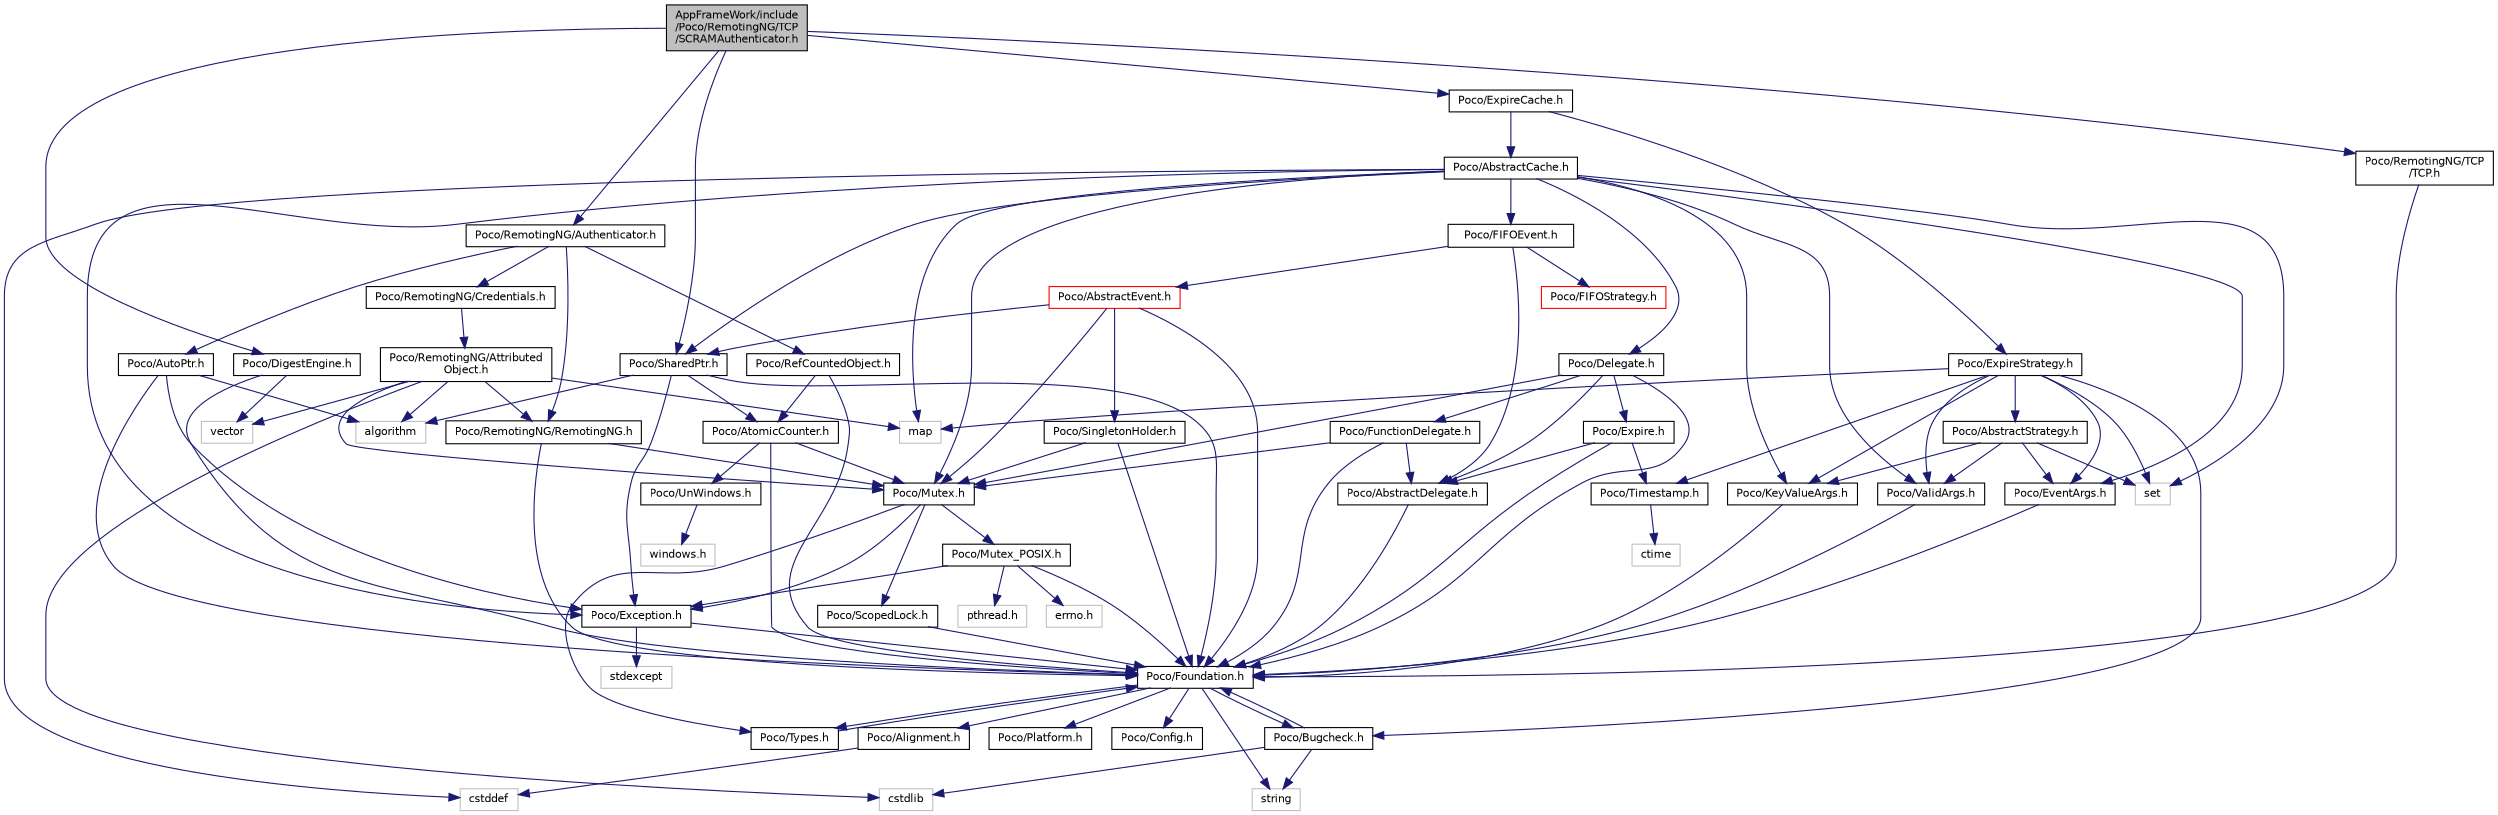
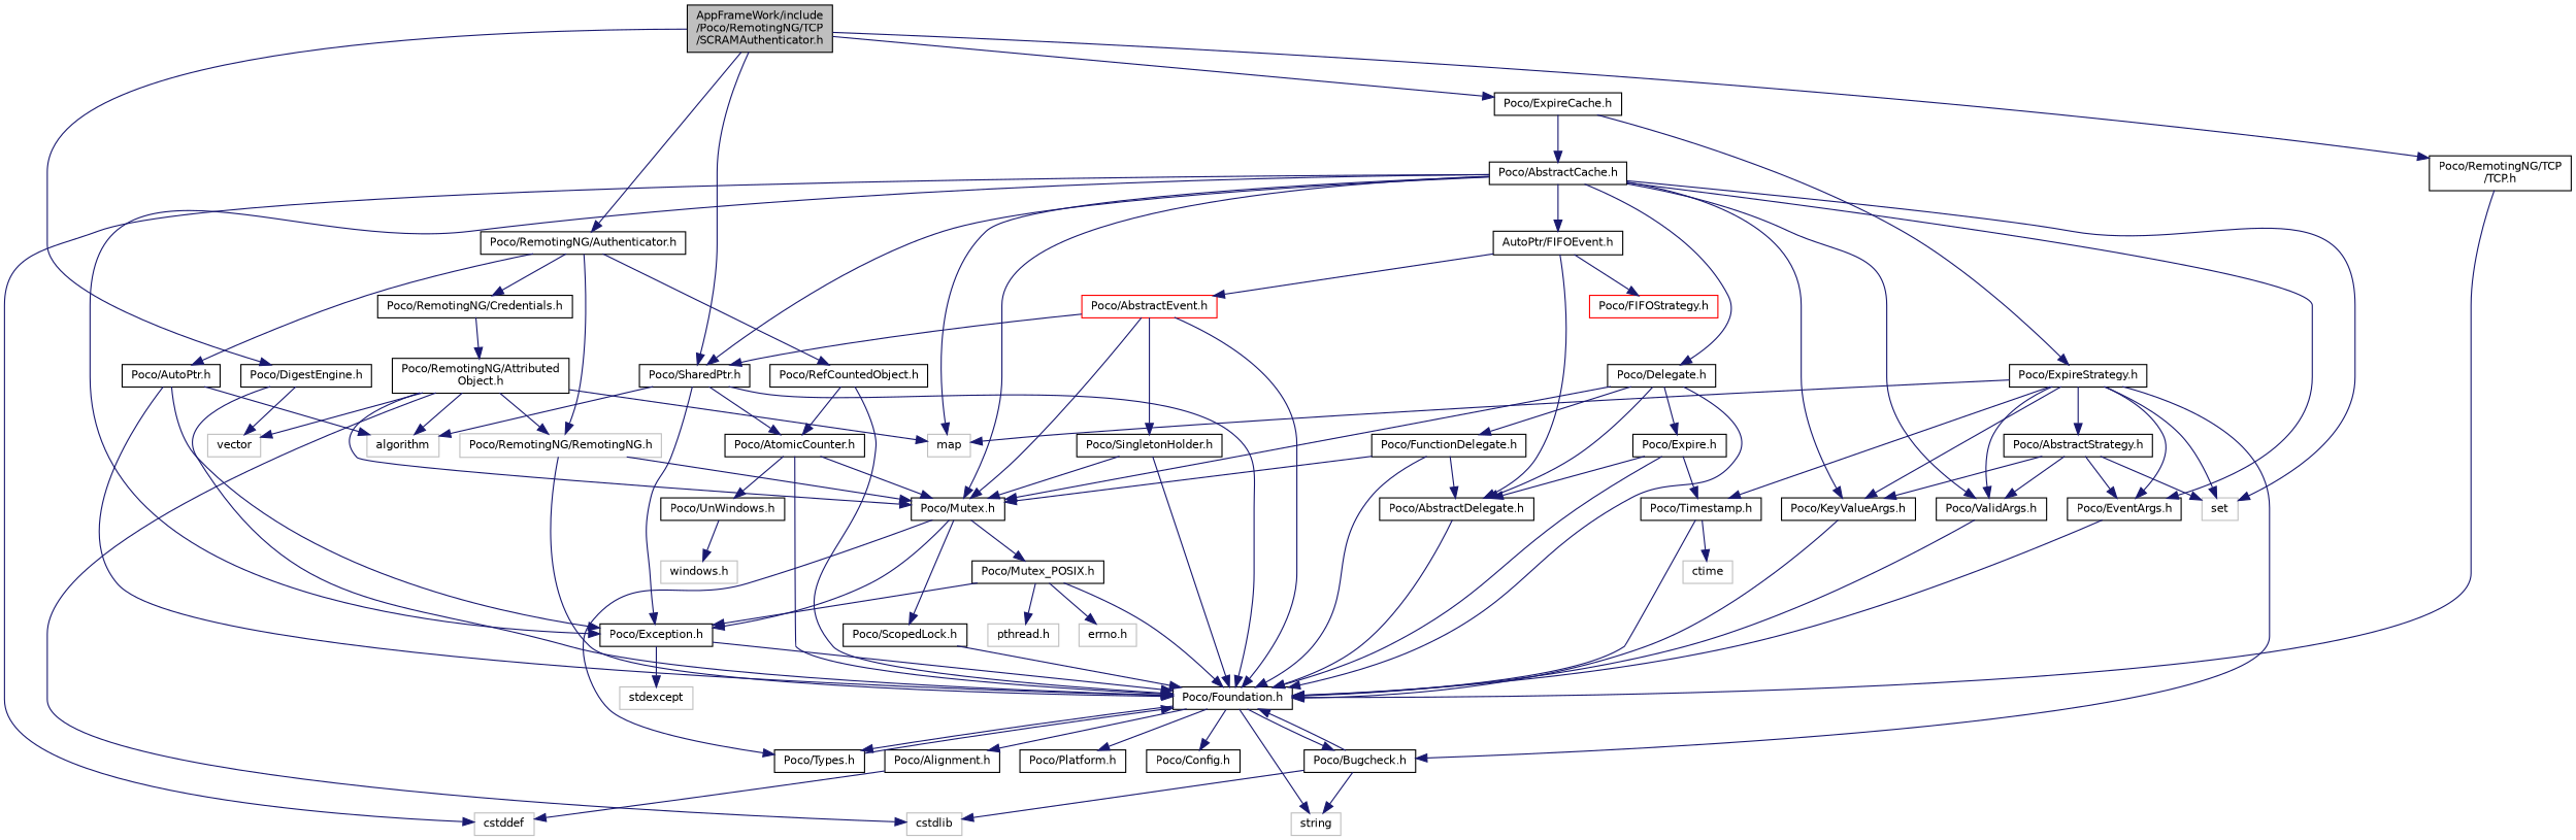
  digraph {
    node [color=black fillcolor=white fontname=Helvetica fontsize=10 shape=record style=filled]
    edge [color=midnightblue fontname=Helvetica fontsize=10 labelfontname=Helvetica labelfontsize=10 style=solid]
    n1 [fillcolor=grey75 fontcolor=black height=0.2 label="AppFrameWork/include\l/Poco/RemotingNG/TCP\l/SCRAMAuthenticator.h" width=0.4]
    n2 [height=0.2 label="Poco/RemotingNG/TCP\l/TCP.h" width=0.4]
    n3 [height=0.2 label="Poco/RemotingNG/Authenticator.h" width=0.4]
    n4 [height=0.2 label="Poco/DigestEngine.h" width=0.4]
    n5 [height=0.2 label="Poco/ExpireCache.h" width=0.4]
    n6 [height=0.2 label="Poco/SharedPtr.h" width=0.4]
    n7 [height=0.2 label="Poco/Foundation.h" width=0.4]
-   n8 [height=0.2 label="Poco/RemotingNG/RemotingNG.h" width=0.4]
+   n8 [color=grey75 height=0.2 label="Poco/RemotingNG/RemotingNG.h" width=0.4]
    n9 [height=0.2 label="Poco/RemotingNG/Credentials.h" width=0.4]
    n10 [height=0.2 label="Poco/AutoPtr.h" width=0.4]
    n11 [height=0.2 label="Poco/RefCountedObject.h" width=0.4]
    n12 [color=grey75 height=0.2 label=vector width=0.4]
    n13 [height=0.2 label="Poco/AbstractCache.h" width=0.4]
    n14 [height=0.2 label="Poco/ExpireStrategy.h" width=0.4]
    n15 [height=0.2 label="Poco/Exception.h" width=0.4]
    n16 [color=grey75 height=0.2 label=algorithm width=0.4]
    n17 [height=0.2 label="Poco/AtomicCounter.h" width=0.4]
    n18 [height=0.2 label="Poco/Config.h" width=0.4]
    n19 [height=0.2 label="Poco/Platform.h" width=0.4]
    n20 [height=0.2 label="Poco/Alignment.h" width=0.4]
    n21 [height=0.2 label="Poco/Bugcheck.h" width=0.4]
    n22 [color=grey75 height=0.2 label=string width=0.4]
    n23 [height=0.2 label="Poco/Types.h" width=0.4]
    n24 [color=grey75 height=0.2 label=cstddef width=0.4]
    n25 [color=grey75 height=0.2 label=cstdlib width=0.4]
    n26 [height=0.2 label="Poco/Mutex.h" width=0.4]
    n27 [height=0.2 label="Poco/RemotingNG/Attributed\lObject.h" width=0.4]
    n28 [height=0.2 label="Poco/ScopedLock.h" width=0.4]
    n29 [height=0.2 label="Poco/Mutex_POSIX.h" width=0.4]
    n30 [color=grey75 height=0.2 label=stdexcept width=0.4]
    n31 [color=grey75 height=0.2 label="pthread.h" width=0.4]
    n32 [color=grey75 height=0.2 label="errno.h" width=0.4]
    n33 [color=grey75 height=0.2 label=map width=0.4]
    n34 [height=0.2 label="Poco/UnWindows.h" width=0.4]
    n35 [color=grey75 height=0.2 label="windows.h" width=0.4]
    n36 [height=0.2 label="Poco/KeyValueArgs.h" width=0.4]
    n37 [height=0.2 label="Poco/ValidArgs.h" width=0.4]
-   n38 [height=0.2 label="Poco/FIFOEvent.h" width=0.4]
+   n38 [height=0.2 label="AutoPtr/FIFOEvent.h" width=0.4]
    n39 [height=0.2 label="Poco/EventArgs.h" width=0.4]
    n40 [height=0.2 label="Poco/Delegate.h" width=0.4]
    n41 [color=grey75 height=0.2 label=set width=0.4]
    n42 [height=0.2 label="Poco/Timestamp.h" width=0.4]
    n43 [height=0.2 label="Poco/AbstractStrategy.h" width=0.4]
    n44 [color=red height=0.2 label="Poco/AbstractEvent.h" width=0.4]
    n45 [color=red height=0.2 label="Poco/FIFOStrategy.h" width=0.4]
    n46 [height=0.2 label="Poco/AbstractDelegate.h" width=0.4]
    n47 [height=0.2 label="Poco/FunctionDelegate.h" width=0.4]
    n48 [height=0.2 label="Poco/Expire.h" width=0.4]
    n49 [height=0.2 label="Poco/SingletonHolder.h" width=0.4]
    n50 [color=grey75 height=0.2 label=ctime width=0.4]
    n1 -> n2
    n1 -> n3
    n1 -> n4
    n1 -> n5
    n1 -> n6
    n2 -> n7
    n3 -> n8
    n3 -> n9
    n3 -> n10
    n3 -> n11
    n4 -> n7
    n4 -> n12
    n5 -> n13
    n5 -> n14
    n6 -> n7
    n6 -> n15
    n6 -> n16
    n6 -> n17
    n7 -> n18
    n7 -> n19
    n7 -> n20
    n7 -> n21
    n7 -> n22
    n7 -> n23
    n8 -> n7
    n8 -> n26
    n9 -> n27
    n10 -> n7
    n10 -> n15
    n10 -> n16
    n11 -> n7
    n11 -> n17
    n13 -> n6
    n13 -> n15
    n13 -> n24
    n13 -> n26
    n13 -> n33
    n13 -> n36
    n13 -> n37
    n13 -> n38
    n13 -> n39
    n13 -> n40
    n13 -> n41
    n14 -> n21
    n14 -> n33
    n14 -> n36
    n14 -> n37
    n14 -> n39
    n14 -> n41
    n14 -> n42
    n14 -> n43
    n15 -> n7
    n15 -> n30
    n17 -> n7
    n17 -> n26
    n17 -> n34
    n20 -> n24
    n21 -> n7
    n21 -> n22
    n21 -> n25
    n23 -> n7
    n26 -> n15
    n26 -> n23
    n26 -> n28
    n26 -> n29
    n27 -> n8
    n27 -> n12
    n27 -> n16
    n27 -> n25
    n27 -> n26
    n27 -> n33
    n28 -> n7
    n29 -> n7
    n29 -> n15
    n29 -> n31
    n29 -> n32
    n34 -> n35
    n36 -> n7
    n37 -> n7
    n38 -> n44
    n38 -> n45
    n38 -> n46
    n39 -> n7
    n40 -> n7
    n40 -> n26
    n40 -> n46
    n40 -> n47
    n40 -> n48
+   n42 -> n7
    n42 -> n50
    n43 -> n36
    n43 -> n37
    n43 -> n39
    n43 -> n41
    n44 -> n6
    n44 -> n7
    n44 -> n26
    n44 -> n49
    n46 -> n7
    n47 -> n7
    n47 -> n26
    n47 -> n46
    n48 -> n7
    n48 -> n42
    n48 -> n46
    n49 -> n7
    n49 -> n26
  }
